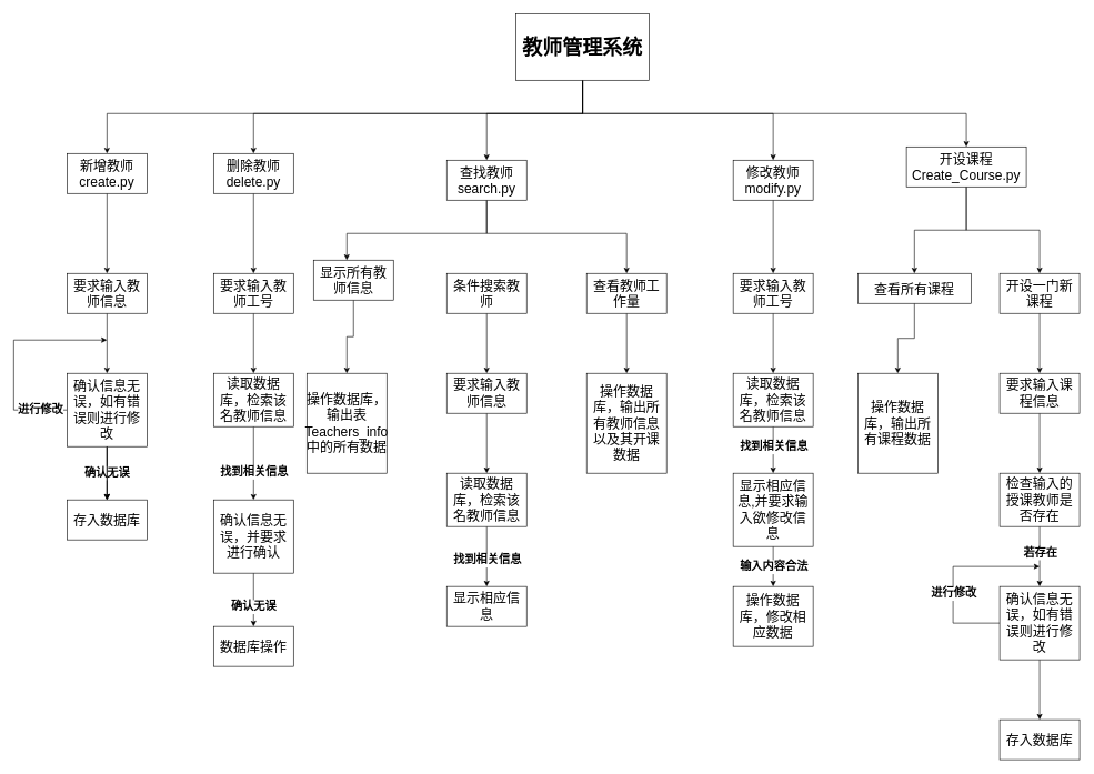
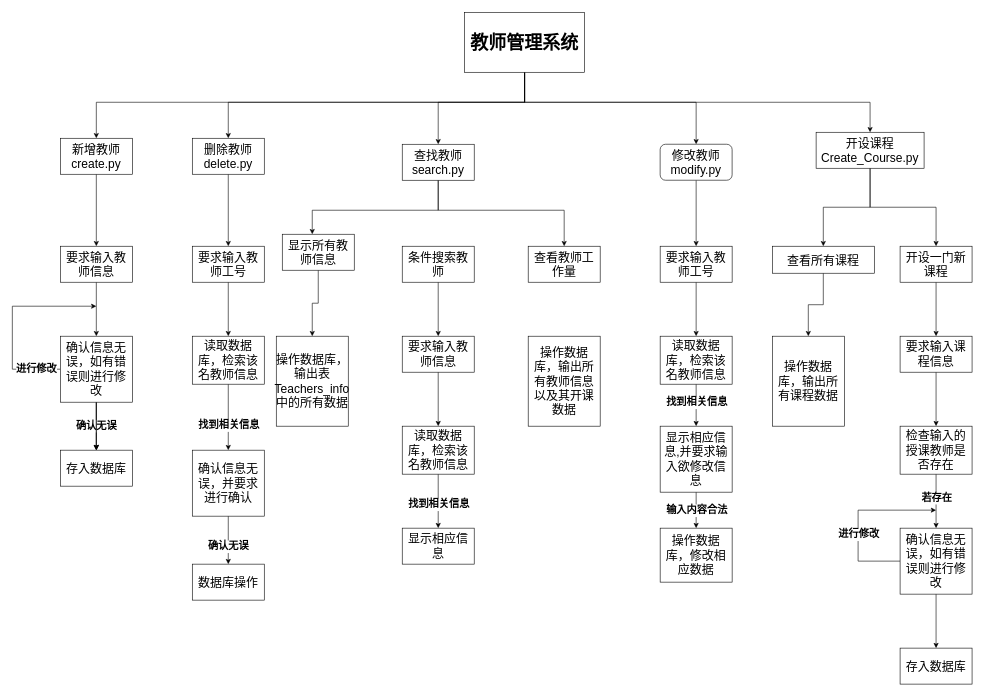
  <mxCell id="0" />
  <mxCell id="1" parent="0" />
  <mxCell id="2" style="edgeStyle=orthogonalEdgeStyle;rounded=0;orthogonalLoop=1;jettySize=auto;html=1;entryX=0.5;entryY=0;entryDx=0;entryDy=0;" edge="1" parent="1" source="7" target="19"><mxGeometry relative="1" as="geometry"><Array as="points"><mxPoint x="874" y="170" /><mxPoint x="160" y="170" /></Array></mxGeometry></mxCell>
  <mxCell id="3" style="edgeStyle=orthogonalEdgeStyle;rounded=0;orthogonalLoop=1;jettySize=auto;html=1;entryX=0.5;entryY=0;entryDx=0;entryDy=0;" edge="1" parent="1" source="7" target="9"><mxGeometry relative="1" as="geometry"><Array as="points"><mxPoint x="874" y="170" /><mxPoint x="380" y="170" /></Array></mxGeometry></mxCell>
  <mxCell id="4" style="edgeStyle=orthogonalEdgeStyle;rounded=0;orthogonalLoop=1;jettySize=auto;html=1;entryX=0.5;entryY=0;entryDx=0;entryDy=0;" edge="1" parent="1" source="7" target="12"><mxGeometry relative="1" as="geometry"><Array as="points"><mxPoint x="874" y="170" /><mxPoint x="730" y="170" /></Array></mxGeometry></mxCell>
  <mxCell id="5" style="edgeStyle=orthogonalEdgeStyle;rounded=0;orthogonalLoop=1;jettySize=auto;html=1;entryX=0.5;entryY=0;entryDx=0;entryDy=0;" edge="1" parent="1" source="7" target="14"><mxGeometry relative="1" as="geometry"><Array as="points"><mxPoint x="874" y="170" /><mxPoint x="1160" y="170" /></Array></mxGeometry></mxCell>
  <mxCell id="6" style="edgeStyle=orthogonalEdgeStyle;rounded=0;orthogonalLoop=1;jettySize=auto;html=1;" edge="1" parent="1" source="7" target="17"><mxGeometry relative="1" as="geometry"><Array as="points"><mxPoint x="874" y="170" /><mxPoint x="1450" y="170" /></Array></mxGeometry></mxCell>
  <mxCell id="7" value="&lt;font style=&quot;font-size: 30px&quot;&gt;&lt;b&gt;教师管理系统&lt;/b&gt;&lt;/font&gt;" style="rounded=0;whiteSpace=wrap;html=1;" vertex="1" parent="1"><mxGeometry x="774" y="20" width="200" height="100" as="geometry" /></mxCell>
  <mxCell id="8" style="edgeStyle=orthogonalEdgeStyle;rounded=0;orthogonalLoop=1;jettySize=auto;html=1;entryX=0.5;entryY=0;entryDx=0;entryDy=0;" edge="1" parent="1" source="9" target="30"><mxGeometry relative="1" as="geometry" /></mxCell>
  <mxCell id="9" value="&lt;span style=&quot;font-size: 20px&quot;&gt;删除教师&lt;/span&gt;&lt;span style=&quot;font-size: 20px&quot;&gt;delete.py&lt;/span&gt;" style="rounded=0;whiteSpace=wrap;html=1;" vertex="1" parent="1"><mxGeometry x="320" y="230" width="120" height="60" as="geometry" /></mxCell>
  <mxCell id="10" style="edgeStyle=orthogonalEdgeStyle;rounded=0;orthogonalLoop=1;jettySize=auto;html=1;" edge="1" parent="1" source="12" target="39"><mxGeometry relative="1" as="geometry"><Array as="points"><mxPoint x="730" y="350" /><mxPoint x="520" y="350" /></Array></mxGeometry></mxCell>
  <mxCell id="11" style="edgeStyle=orthogonalEdgeStyle;rounded=0;orthogonalLoop=1;jettySize=auto;html=1;entryX=0.5;entryY=0;entryDx=0;entryDy=0;" edge="1" parent="1" source="12" target="43"><mxGeometry relative="1" as="geometry"><Array as="points"><mxPoint x="730" y="350" /><mxPoint x="940" y="350" /></Array></mxGeometry></mxCell>
  <mxCell id="12" value="&lt;span style=&quot;font-size: 20px&quot;&gt;查找教师&lt;/span&gt;&lt;span style=&quot;font-size: 20px&quot;&gt;search.py&lt;/span&gt;" style="rounded=0;whiteSpace=wrap;html=1;" vertex="1" parent="1"><mxGeometry x="670" y="240" width="120" height="60" as="geometry" /></mxCell>
  <mxCell id="13" value="" style="edgeStyle=orthogonalEdgeStyle;rounded=0;orthogonalLoop=1;jettySize=auto;html=1;" edge="1" parent="1" source="14" target="53"><mxGeometry relative="1" as="geometry" /></mxCell>
- <mxCell id="14" value="&lt;span style=&quot;font-size: 20px&quot;&gt;修改教师&lt;/span&gt;&lt;span style=&quot;font-size: 20px&quot;&gt;modify.py&lt;/span&gt;" style="rounded=0;whiteSpace=wrap;html=1;" vertex="1" parent="1"><mxGeometry x="1100" y="240" width="120" height="60" as="geometry" /></mxCell>
+ <mxCell id="14" value="&lt;span style=&quot;font-size: 20px&quot;&gt;修改教师&lt;/span&gt;&lt;span style=&quot;font-size: 20px&quot;&gt;modify.py&lt;/span&gt;" style="whiteSpace=wrap;html=1;rounded=1;" vertex="1" parent="1"><mxGeometry x="1100" y="240" width="120" height="60" as="geometry" /></mxCell>
  <mxCell id="15" style="edgeStyle=orthogonalEdgeStyle;rounded=0;orthogonalLoop=1;jettySize=auto;html=1;entryX=0.5;entryY=0;entryDx=0;entryDy=0;" edge="1" parent="1" source="17" target="62"><mxGeometry relative="1" as="geometry" /></mxCell>
  <mxCell id="16" style="edgeStyle=orthogonalEdgeStyle;rounded=0;orthogonalLoop=1;jettySize=auto;html=1;" edge="1" parent="1" source="17" target="64"><mxGeometry relative="1" as="geometry" /></mxCell>
  <mxCell id="17" value="&lt;span style=&quot;font-size: 20px&quot;&gt;开设课程Create_Course.py&lt;/span&gt;" style="rounded=0;whiteSpace=wrap;html=1;" vertex="1" parent="1"><mxGeometry x="1360" y="220" width="180" height="60" as="geometry" /></mxCell>
  <mxCell id="18" style="edgeStyle=orthogonalEdgeStyle;rounded=0;orthogonalLoop=1;jettySize=auto;html=1;entryX=0.5;entryY=0;entryDx=0;entryDy=0;" edge="1" parent="1" source="19" target="21"><mxGeometry relative="1" as="geometry" /></mxCell>
  <mxCell id="19" value="&lt;font style=&quot;font-size: 20px&quot;&gt;新增教师&lt;br&gt;create.py&lt;/font&gt;" style="rounded=0;whiteSpace=wrap;html=1;" vertex="1" parent="1"><mxGeometry x="100" y="230" width="120" height="60" as="geometry" /></mxCell>
  <mxCell id="20" style="edgeStyle=orthogonalEdgeStyle;rounded=0;orthogonalLoop=1;jettySize=auto;html=1;entryX=0.5;entryY=0;entryDx=0;entryDy=0;" edge="1" parent="1" source="21" target="27"><mxGeometry relative="1" as="geometry" /></mxCell>
  <mxCell id="21" value="&lt;span style=&quot;font-size: 20px&quot;&gt;要求输入教师信息&lt;/span&gt;" style="rounded=0;whiteSpace=wrap;html=1;" vertex="1" parent="1"><mxGeometry x="100" y="410" width="120" height="60" as="geometry" /></mxCell>
  <mxCell id="22" style="edgeStyle=orthogonalEdgeStyle;rounded=0;orthogonalLoop=1;jettySize=auto;html=1;" edge="1" parent="1" source="27"><mxGeometry relative="1" as="geometry"><mxPoint x="160" y="510" as="targetPoint" /><Array as="points"><mxPoint x="20" y="615" /><mxPoint x="20" y="510" /></Array></mxGeometry></mxCell>
  <mxCell id="23" value="&lt;b&gt;&lt;font style=&quot;font-size: 17px&quot;&gt;进行修改&lt;/font&gt;&lt;/b&gt;" style="edgeLabel;html=1;align=center;verticalAlign=middle;resizable=0;points=[];" vertex="1" connectable="0" parent="22"><mxGeometry x="-0.676" y="2" relative="1" as="geometry"><mxPoint x="12.94" y="-2" as="offset" /></mxGeometry></mxCell>
  <mxCell id="24" value="&lt;b&gt;&lt;font style=&quot;font-size: 17px&quot;&gt;确认无误&lt;/font&gt;&lt;/b&gt;" style="edgeStyle=orthogonalEdgeStyle;rounded=0;orthogonalLoop=1;jettySize=auto;html=1;entryX=0.5;entryY=0;entryDx=0;entryDy=0;" edge="1" parent="1" source="27" target="28"><mxGeometry relative="1" as="geometry" /></mxCell>
  <mxCell id="25" value="" style="edgeStyle=orthogonalEdgeStyle;rounded=0;orthogonalLoop=1;jettySize=auto;html=1;" edge="1" parent="1" source="27" target="28"><mxGeometry relative="1" as="geometry" /></mxCell>
  <mxCell id="26" value="" style="edgeStyle=orthogonalEdgeStyle;rounded=0;orthogonalLoop=1;jettySize=auto;html=1;" edge="1" parent="1" source="27" target="28"><mxGeometry relative="1" as="geometry" /></mxCell>
  <mxCell id="27" value="&lt;span style=&quot;font-size: 20px&quot;&gt;确认信息无误，如有错误则进行修改&lt;/span&gt;" style="rounded=0;whiteSpace=wrap;html=1;" vertex="1" parent="1"><mxGeometry x="100" y="560" width="120" height="110" as="geometry" /></mxCell>
  <mxCell id="28" value="&lt;span style=&quot;font-size: 20px&quot;&gt;存入数据库&lt;/span&gt;" style="rounded=0;whiteSpace=wrap;html=1;" vertex="1" parent="1"><mxGeometry x="100" y="750" width="120" height="60" as="geometry" /></mxCell>
  <mxCell id="29" style="edgeStyle=orthogonalEdgeStyle;rounded=0;orthogonalLoop=1;jettySize=auto;html=1;entryX=0.5;entryY=0;entryDx=0;entryDy=0;" edge="1" parent="1" source="30" target="36"><mxGeometry relative="1" as="geometry" /></mxCell>
  <mxCell id="30" value="&lt;span style=&quot;font-size: 20px&quot;&gt;要求输入教师工号&lt;/span&gt;" style="rounded=0;whiteSpace=wrap;html=1;" vertex="1" parent="1"><mxGeometry x="320" y="410" width="120" height="60" as="geometry" /></mxCell>
  <mxCell id="31" value="" style="edgeStyle=orthogonalEdgeStyle;rounded=0;orthogonalLoop=1;jettySize=auto;html=1;" edge="1" parent="1" source="33" target="37"><mxGeometry relative="1" as="geometry" /></mxCell>
  <mxCell id="32" value="&lt;b&gt;&lt;font style=&quot;font-size: 17px&quot;&gt;确认无误&lt;/font&gt;&lt;/b&gt;" style="edgeLabel;html=1;align=center;verticalAlign=middle;resizable=0;points=[];" vertex="1" connectable="0" parent="31"><mxGeometry x="0.244" y="-1" relative="1" as="geometry"><mxPoint as="offset" /></mxGeometry></mxCell>
  <mxCell id="33" value="&lt;span style=&quot;font-size: 20px&quot;&gt;确认信息无误，并要求进行确认&lt;/span&gt;" style="rounded=0;whiteSpace=wrap;html=1;" vertex="1" parent="1"><mxGeometry x="320" y="750" width="120" height="110" as="geometry" /></mxCell>
  <mxCell id="34" style="edgeStyle=orthogonalEdgeStyle;rounded=0;orthogonalLoop=1;jettySize=auto;html=1;entryX=0.5;entryY=0;entryDx=0;entryDy=0;" edge="1" parent="1" source="36" target="33"><mxGeometry relative="1" as="geometry" /></mxCell>
  <mxCell id="35" value="&lt;b&gt;&lt;font style=&quot;font-size: 17px&quot;&gt;找到相关信息&lt;/font&gt;&lt;/b&gt;" style="edgeLabel;html=1;align=center;verticalAlign=middle;resizable=0;points=[];" vertex="1" connectable="0" parent="34"><mxGeometry x="0.231" relative="1" as="geometry"><mxPoint as="offset" /></mxGeometry></mxCell>
  <mxCell id="36" value="&lt;span style=&quot;font-size: 20px&quot;&gt;读取数据库，检索该名教师信息&lt;/span&gt;" style="rounded=0;whiteSpace=wrap;html=1;" vertex="1" parent="1"><mxGeometry x="320" y="560" width="120" height="80" as="geometry" /></mxCell>
  <mxCell id="37" value="&lt;span style=&quot;font-size: 20px&quot;&gt;数据库操作&lt;/span&gt;" style="rounded=0;whiteSpace=wrap;html=1;" vertex="1" parent="1"><mxGeometry x="320" y="940" width="120" height="60" as="geometry" /></mxCell>
  <mxCell id="38" value="" style="edgeStyle=orthogonalEdgeStyle;rounded=0;orthogonalLoop=1;jettySize=auto;html=1;" edge="1" parent="1" source="39" target="44"><mxGeometry relative="1" as="geometry" /></mxCell>
  <mxCell id="39" value="&lt;span style=&quot;font-size: 20px&quot;&gt;显示所有教师信息&lt;/span&gt;" style="rounded=0;whiteSpace=wrap;html=1;" vertex="1" parent="1"><mxGeometry x="470" y="390" width="120" height="60" as="geometry" /></mxCell>
  <mxCell id="40" style="edgeStyle=orthogonalEdgeStyle;rounded=0;orthogonalLoop=1;jettySize=auto;html=1;entryX=0.5;entryY=0;entryDx=0;entryDy=0;" edge="1" parent="1" source="41" target="46"><mxGeometry relative="1" as="geometry" /></mxCell>
  <mxCell id="41" value="&lt;span style=&quot;font-size: 20px&quot;&gt;条件搜索教师&lt;/span&gt;" style="rounded=0;whiteSpace=wrap;html=1;" vertex="1" parent="1"><mxGeometry x="670" y="410" width="120" height="60" as="geometry" /></mxCell>
- <mxCell id="42" value="" style="edgeStyle=orthogonalEdgeStyle;rounded=0;orthogonalLoop=1;jettySize=auto;html=1;" edge="1" parent="1" source="43" target="51"><mxGeometry relative="1" as="geometry" /></mxCell>
  <mxCell id="43" value="&lt;span style=&quot;font-size: 20px&quot;&gt;查看教师工作量&lt;/span&gt;" style="rounded=0;whiteSpace=wrap;html=1;" vertex="1" parent="1"><mxGeometry x="880" y="410" width="120" height="60" as="geometry" /></mxCell>
  <mxCell id="44" value="&lt;span style=&quot;font-size: 20px&quot;&gt;操作数据库，输出表Teachers_info中的所有数据&lt;/span&gt;" style="rounded=0;whiteSpace=wrap;html=1;" vertex="1" parent="1"><mxGeometry y="560" width="120" height="150" as="geometry" x="460" /></mxCell>
  <mxCell id="45" value="" style="edgeStyle=orthogonalEdgeStyle;rounded=0;orthogonalLoop=1;jettySize=auto;html=1;" edge="1" parent="1" source="46" target="48"><mxGeometry relative="1" as="geometry" /></mxCell>
  <mxCell id="46" value="&lt;span style=&quot;font-size: 20px&quot;&gt;要求输入教师信息&lt;/span&gt;" style="rounded=0;whiteSpace=wrap;html=1;" vertex="1" parent="1"><mxGeometry x="670" y="560" width="120" height="60" as="geometry" /></mxCell>
  <mxCell id="47" value="" style="edgeStyle=orthogonalEdgeStyle;rounded=0;orthogonalLoop=1;jettySize=auto;html=1;" edge="1" parent="1" source="48" target="49"><mxGeometry relative="1" as="geometry" /></mxCell>
  <mxCell id="48" value="&lt;span style=&quot;font-size: 20px&quot;&gt;读取数据库，检索该名教师信息&lt;/span&gt;" style="rounded=0;whiteSpace=wrap;html=1;" vertex="1" parent="1"><mxGeometry x="670" y="710" width="120" height="80" as="geometry" /></mxCell>
  <mxCell id="49" value="&lt;span style=&quot;font-size: 20px&quot;&gt;显示相应信息&lt;/span&gt;" style="rounded=0;whiteSpace=wrap;html=1;" vertex="1" parent="1"><mxGeometry x="670" y="880" width="120" height="60" as="geometry" /></mxCell>
  <mxCell id="50" value="&lt;b&gt;&lt;font style=&quot;font-size: 17px&quot;&gt;找到相关信息&lt;/font&gt;&lt;/b&gt;" style="edgeLabel;html=1;align=center;verticalAlign=middle;resizable=0;points=[];" vertex="1" connectable="0" parent="1"><mxGeometry x="730" y="840.003" as="geometry" /></mxCell>
  <mxCell id="51" value="&lt;span style=&quot;font-size: 20px&quot;&gt;操作数据库，输出所有教师信息以及其开课数据&lt;/span&gt;" style="rounded=0;whiteSpace=wrap;html=1;" vertex="1" parent="1"><mxGeometry x="880" y="560" width="120" height="150" as="geometry" /></mxCell>
  <mxCell id="52" value="" style="edgeStyle=orthogonalEdgeStyle;rounded=0;orthogonalLoop=1;jettySize=auto;html=1;" edge="1" parent="1" source="53" target="55"><mxGeometry relative="1" as="geometry" /></mxCell>
  <mxCell id="53" value="&lt;span style=&quot;font-size: 20px&quot;&gt;要求输入教师工号&lt;/span&gt;" style="rounded=0;whiteSpace=wrap;html=1;" vertex="1" parent="1"><mxGeometry x="1100" y="410" width="120" height="60" as="geometry" /></mxCell>
  <mxCell id="54" value="" style="edgeStyle=orthogonalEdgeStyle;rounded=0;orthogonalLoop=1;jettySize=auto;html=1;" edge="1" parent="1" source="55" target="58"><mxGeometry relative="1" as="geometry" /></mxCell>
  <mxCell id="55" value="&lt;span style=&quot;font-size: 20px&quot;&gt;读取数据库，检索该名教师信息&lt;/span&gt;" style="rounded=0;whiteSpace=wrap;html=1;" vertex="1" parent="1"><mxGeometry x="1100" y="560" width="120" height="80" as="geometry" /></mxCell>
  <mxCell id="56" value="" style="edgeStyle=orthogonalEdgeStyle;rounded=0;orthogonalLoop=1;jettySize=auto;html=1;" edge="1" parent="1" source="58" target="60"><mxGeometry relative="1" as="geometry" /></mxCell>
  <mxCell id="57" value="&lt;b&gt;&lt;font style=&quot;font-size: 17px&quot;&gt;输入内容合法&lt;/font&gt;&lt;/b&gt;" style="edgeLabel;html=1;align=center;verticalAlign=middle;resizable=0;points=[];" vertex="1" connectable="0" parent="56"><mxGeometry x="0.256" y="1" relative="1" as="geometry"><mxPoint x="-1" y="-7.67" as="offset" /></mxGeometry></mxCell>
  <mxCell id="58" value="&lt;span style=&quot;font-size: 20px&quot;&gt;显示相应信息,并要求输入欲修改信息&lt;/span&gt;" style="rounded=0;whiteSpace=wrap;html=1;" vertex="1" parent="1"><mxGeometry x="1100" y="710" width="120" height="110" as="geometry" /></mxCell>
  <mxCell id="59" value="&lt;b&gt;&lt;font style=&quot;font-size: 17px&quot;&gt;找到相关信息&lt;/font&gt;&lt;/b&gt;" style="edgeLabel;html=1;align=center;verticalAlign=middle;resizable=0;points=[];" vertex="1" connectable="0" parent="1"><mxGeometry x="1160" y="670.003" as="geometry" /></mxCell>
  <mxCell id="60" value="&lt;span style=&quot;font-size: 20px&quot;&gt;操作数据库，修改相应数据&lt;/span&gt;" style="rounded=0;whiteSpace=wrap;html=1;" vertex="1" parent="1"><mxGeometry x="1100" y="880" width="120" height="90" as="geometry" /></mxCell>
  <mxCell id="61" value="" style="edgeStyle=orthogonalEdgeStyle;rounded=0;orthogonalLoop=1;jettySize=auto;html=1;" edge="1" parent="1" source="62" target="65"><mxGeometry relative="1" as="geometry" /></mxCell>
  <mxCell id="62" value="&lt;span style=&quot;font-size: 20px&quot;&gt;查看所有课程&lt;/span&gt;" style="rounded=0;whiteSpace=wrap;html=1;" vertex="1" parent="1"><mxGeometry x="1287" y="410" width="170" height="45" as="geometry" /></mxCell>
  <mxCell id="63" value="" style="edgeStyle=orthogonalEdgeStyle;rounded=0;orthogonalLoop=1;jettySize=auto;html=1;" edge="1" parent="1" source="64" target="67"><mxGeometry relative="1" as="geometry" /></mxCell>
  <mxCell id="64" value="&lt;span style=&quot;font-size: 20px&quot;&gt;开设一门新课程&lt;/span&gt;" style="rounded=0;whiteSpace=wrap;html=1;" vertex="1" parent="1"><mxGeometry x="1500" y="410" width="120" height="60" as="geometry" /></mxCell>
  <mxCell id="65" value="&lt;span style=&quot;font-size: 20px&quot;&gt;操作数据库，输出所有课程数据&lt;/span&gt;" style="rounded=0;whiteSpace=wrap;html=1;" vertex="1" parent="1"><mxGeometry x="1287" y="560" width="120" height="150" as="geometry" /></mxCell>
  <mxCell id="66" value="" style="edgeStyle=orthogonalEdgeStyle;rounded=0;orthogonalLoop=1;jettySize=auto;html=1;" edge="1" parent="1" source="67" target="74"><mxGeometry relative="1" as="geometry" /></mxCell>
  <mxCell id="67" value="&lt;span style=&quot;font-size: 20px&quot;&gt;要求输入课程信息&lt;/span&gt;" style="rounded=0;whiteSpace=wrap;html=1;" vertex="1" parent="1"><mxGeometry x="1500" y="560" width="120" height="60" as="geometry" /></mxCell>
  <mxCell id="68" value="" style="edgeStyle=orthogonalEdgeStyle;rounded=0;orthogonalLoop=1;jettySize=auto;html=1;" edge="1" parent="1" source="71" target="75"><mxGeometry relative="1" as="geometry" /></mxCell>
  <mxCell id="69" style="edgeStyle=orthogonalEdgeStyle;rounded=0;orthogonalLoop=1;jettySize=auto;html=1;" edge="1" parent="1" source="71"><mxGeometry relative="1" as="geometry"><mxPoint x="1560" y="850" as="targetPoint" /><Array as="points"><mxPoint x="1430" y="935" /><mxPoint x="1430" y="850" /></Array></mxGeometry></mxCell>
  <mxCell id="70" value="&lt;font style=&quot;font-size: 17px&quot;&gt;&lt;b&gt;进行修改&lt;/b&gt;&lt;/font&gt;" style="edgeLabel;html=1;align=center;verticalAlign=middle;resizable=0;points=[];" vertex="1" connectable="0" parent="69"><mxGeometry x="-0.102" y="-3" relative="1" as="geometry"><mxPoint x="-3" y="13" as="offset" /></mxGeometry></mxCell>
  <mxCell id="71" value="&lt;span style=&quot;font-size: 20px&quot;&gt;确认信息无误，如有错误则进行修改&lt;/span&gt;" style="rounded=0;whiteSpace=wrap;html=1;" vertex="1" parent="1"><mxGeometry x="1500" y="880" width="120" height="110" as="geometry" /></mxCell>
  <mxCell id="72" value="" style="edgeStyle=orthogonalEdgeStyle;rounded=0;orthogonalLoop=1;jettySize=auto;html=1;" edge="1" parent="1" source="74" target="71"><mxGeometry relative="1" as="geometry" /></mxCell>
  <mxCell id="73" value="&lt;b&gt;&lt;font style=&quot;font-size: 17px&quot;&gt;若存在&lt;/font&gt;&lt;/b&gt;" style="edgeLabel;html=1;align=center;verticalAlign=middle;resizable=0;points=[];" vertex="1" connectable="0" parent="72"><mxGeometry x="0.204" y="-2" relative="1" as="geometry"><mxPoint x="2" y="-14.29" as="offset" /></mxGeometry></mxCell>
  <mxCell id="74" value="&lt;span style=&quot;font-size: 20px&quot;&gt;检查输入的授课教师是否存在&lt;/span&gt;" style="rounded=0;whiteSpace=wrap;html=1;" vertex="1" parent="1"><mxGeometry x="1500" y="710" width="120" height="80" as="geometry" /></mxCell>
  <mxCell id="75" value="&lt;span style=&quot;font-size: 20px&quot;&gt;存入数据库&lt;/span&gt;" style="rounded=0;whiteSpace=wrap;html=1;" vertex="1" parent="1"><mxGeometry x="1500" y="1080" width="120" height="60" as="geometry" /></mxCell>
